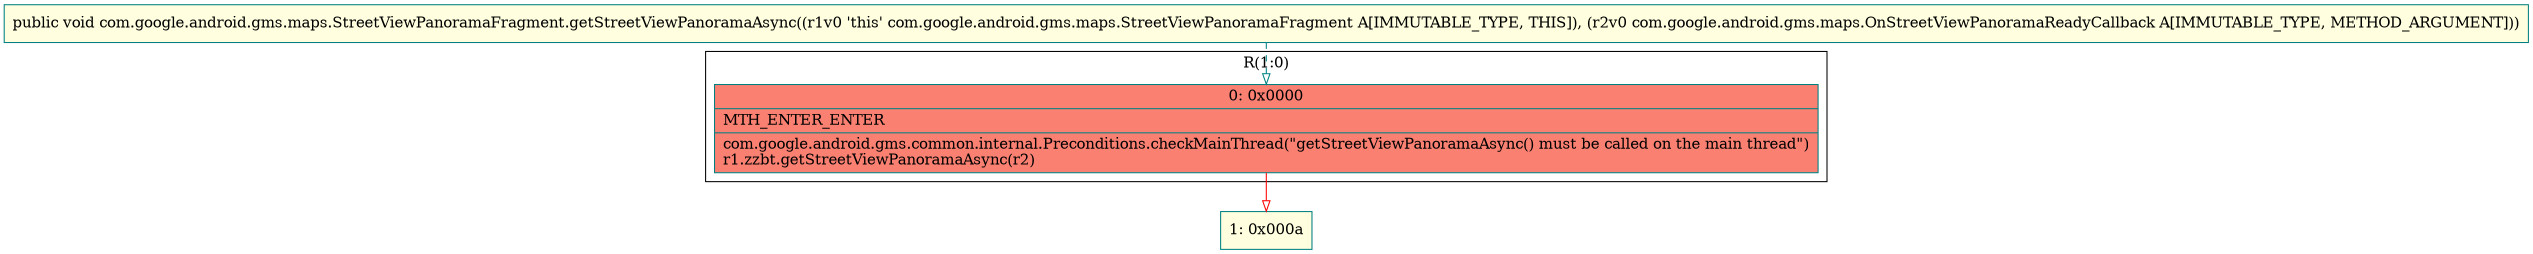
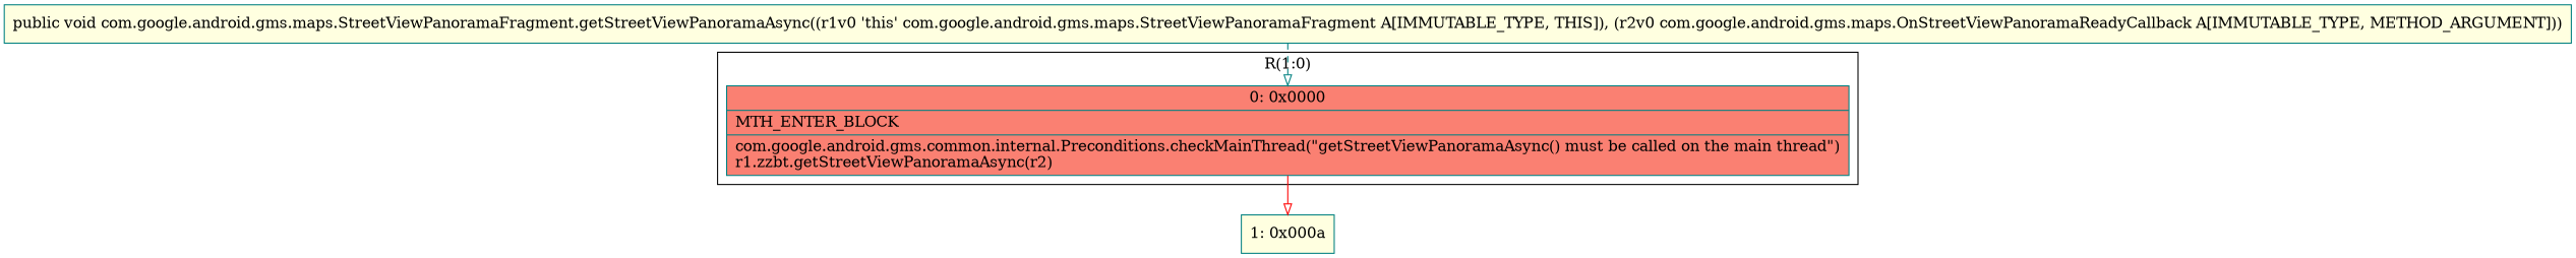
  digraph {
    node [color=teal shape=record style=filled fillcolor=lightyellow]
    edge [arrowhead=onormal]
-   n1 [label="{0\:\ 0x0000|MTH_ENTER_ENTER\l|com.google.android.gms.common.internal.Preconditions.checkMainThread(\"getStreetViewPanoramaAsync() must be called on the main thread\")\lr1.zzbt.getStreetViewPanoramaAsync(r2)\l}" fillcolor=salmon]
+   n1 [label="{0\:\ 0x0000|MTH_ENTER_BLOCK\l|com.google.android.gms.common.internal.Preconditions.checkMainThread(\"getStreetViewPanoramaAsync() must be called on the main thread\")\lr1.zzbt.getStreetViewPanoramaAsync(r2)\l}" fillcolor=salmon]
    n2 [label="{1\:\ 0x000a}"]
    n3 [label="{public void com.google.android.gms.maps.StreetViewPanoramaFragment.getStreetViewPanoramaAsync((r1v0 'this' com.google.android.gms.maps.StreetViewPanoramaFragment A[IMMUTABLE_TYPE, THIS]), (r2v0 com.google.android.gms.maps.OnStreetViewPanoramaReadyCallback A[IMMUTABLE_TYPE, METHOD_ARGUMENT])) }"]
    subgraph cluster_1 {
      label="R(1:0)"
      n1
    }
    n1 -> n2 [color=red style=solid]
    n3 -> n1 [color=teal style=dashed]
  }
